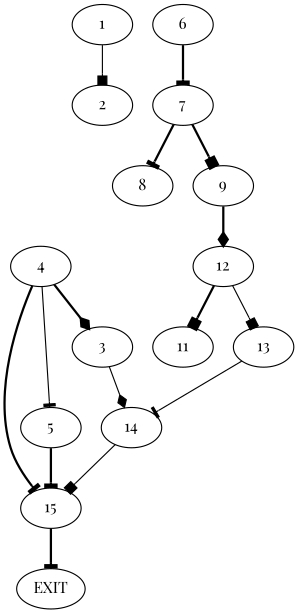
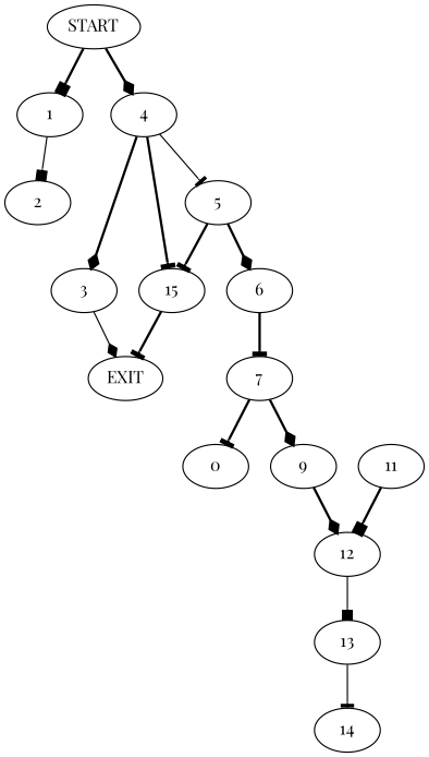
  digraph {
    fontname="Playfair Display"
    node [fontname="Playfair Display"]
    edge [arrowhead=tee fontname="Playfair Display" style=bold]
+   n1 [label=START]
    1
    4
    2
    3
    5
    15
    n8 [label=EXIT]
    6
    7
-   8
+   8 [label=0]
    9
    12
    13
    11
    14
+   n1 -> 1 [arrowhead=box]
+   n1 -> 4 [arrowhead=diamond]
    1 -> 2 [arrowhead=box style=solid]
    4 -> 3 [arrowhead=diamond]
    4 -> 5 [style=solid]
    4 -> 15
-   3 -> 14 [arrowhead=diamond style=solid]
+   3 -> n8 [arrowhead=diamond style=solid]
    5 -> 15
+   5 -> 6 [arrowhead=diamond]
    15 -> n8
    6 -> 7
    7 -> 8
-   7 -> 9 [arrowhead=box]
+   7 -> 9 [arrowhead=diamond]
    9 -> 12 [arrowhead=diamond]
    12 -> 13 [arrowhead=box style=solid]
    13 -> 14 [style=solid]
-   12 -> 11 [arrowhead=box]
-   14 -> 15 [arrowhead=box style=solid]
+   11 -> 12 [arrowhead=box]
  }
